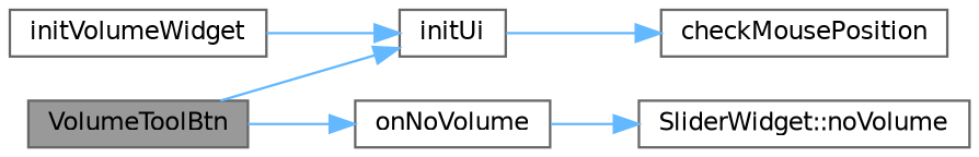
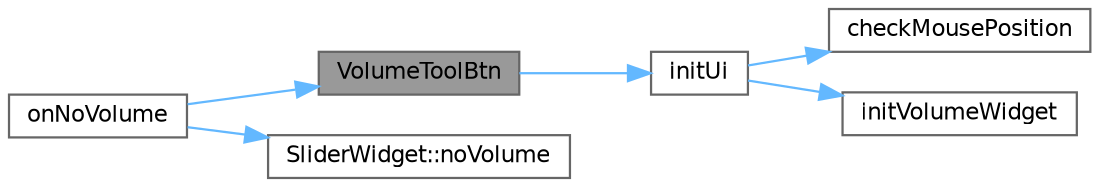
  digraph {
    rankdir=LR
    node [color=grey40 fillcolor=white fontname=Helvetica fontsize=10 shape=box style=filled]
    edge [color=steelblue1 fontname=Helvetica fontsize=10 labelfontname=Helvetica labelfontsize=10 style=solid]
    n1 [color=gray40 fillcolor=grey60 fontcolor=black height=0.2 label=VolumeToolBtn width=0.4]
    n2 [height=0.2 label=initUi width=0.4]
    n3 [height=0.2 label=onNoVolume width=0.4]
    n4 [height=0.2 label=checkMousePosition width=0.4]
    n5 [height=0.2 label=initVolumeWidget width=0.4]
    n6 [height=0.2 label="SliderWidget::noVolume" width=0.4]
    n1 -> n2
-   n1 -> n3
+   n3 -> n1
    n2 -> n4
-   n5 -> n2
+   n2 -> n5
    n3 -> n6
  }
